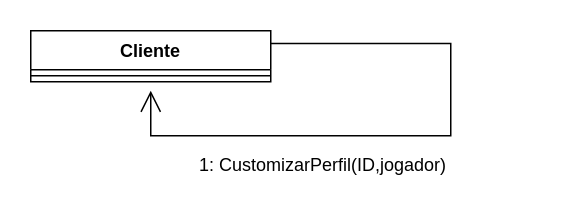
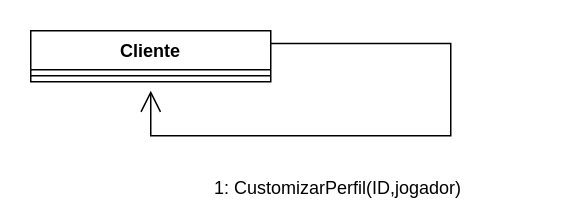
  <mxCell id="0" />
  <mxCell id="1" parent="0" />
  <mxCell id="2" style="edgeStyle=orthogonalEdgeStyle;rounded=0;jumpSize=7;orthogonalLoop=1;jettySize=auto;html=1;exitX=1;exitY=0.25;exitDx=0;exitDy=0;startArrow=none;startFill=0;startSize=13;endArrow=open;endFill=0;endSize=12;" edge="1" parent="1" source="3"><mxGeometry relative="1" as="geometry"><mxPoint x="100" y="60" as="targetPoint" /><Array as="points"><mxPoint x="300" y="29" /><mxPoint x="300" y="90" /><mxPoint x="100" y="90" /></Array></mxGeometry></mxCell>
  <mxCell id="3" value="Cliente" style="swimlane;fontStyle=1;align=center;verticalAlign=top;childLayout=stackLayout;horizontal=1;startSize=26;horizontalStack=0;resizeParent=1;resizeParentMax=0;resizeLast=0;collapsible=1;marginBottom=0;" vertex="1" parent="1"><mxGeometry x="20" y="20" width="160" height="34" as="geometry" /></mxCell>
  <mxCell id="4" value="" style="line;strokeWidth=1;fillColor=none;align=left;verticalAlign=middle;spacingTop=-1;spacingLeft=3;spacingRight=3;rotatable=0;labelPosition=right;points=[];portConstraint=eastwest;" vertex="1" parent="3"><mxGeometry y="26" width="160" height="8" as="geometry" /></mxCell>
- <mxCell id="5" value="1: CustomizarPerfil(ID,jogador)" style="text;html=1;strokeColor=none;fillColor=none;align=center;verticalAlign=middle;whiteSpace=wrap;rounded=0;" vertex="1" parent="1"><mxGeometry x="70" y="100" width="290" height="20" as="geometry" /></mxCell>
+ <mxCell id="5" value="1: CustomizarPerfil(ID,jogador)" style="text;html=1;strokeColor=none;fillColor=none;align=center;verticalAlign=middle;whiteSpace=wrap;rounded=0;" vertex="1" parent="1"><mxGeometry x="80" y="115" width="290" height="20" as="geometry" /></mxCell>
